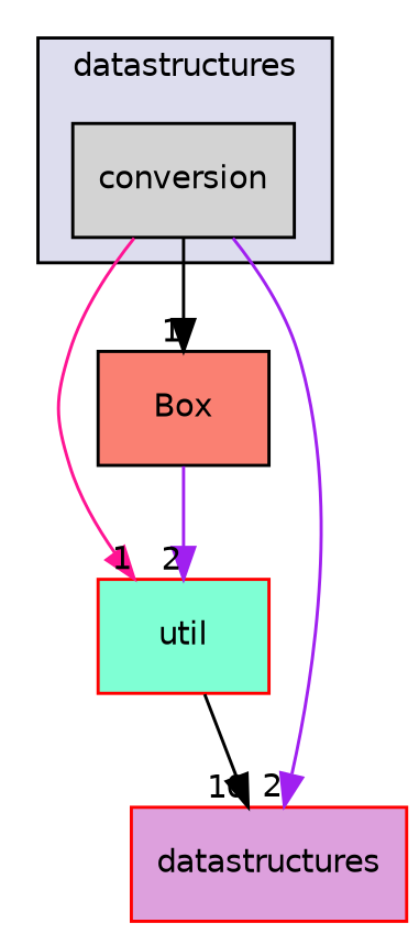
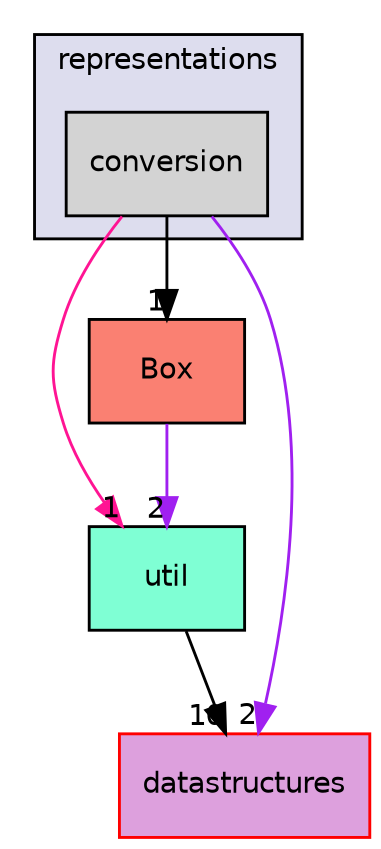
  digraph {
    compound=true
    node [fontname=Helvetica fontsize=10 shape=box style=filled]
    edge [color=purple headlabel=1 labeldistance=1.5 labelfontname=Helvetica labelfontsize=10]
    n1 [fillcolor=lightgrey label=conversion pencolor=black]
-   n2 [color=red fillcolor=aquamarine label=util]
+   n2 [color=black fillcolor=aquamarine label=util]
    n3 [color=red fillcolor=plum label=datastructures]
    n4 [fillcolor=salmon label=Box]
    subgraph cluster_1 {
      bgcolor="#ddddee"
      fontname=Helvetica
      fontsize=10
-     label=datastructures
+     label=representations
      pencolor=black
      n1
    }
    n1 -> n2 [color=deeppink]
    n1 -> n3 [headlabel=2]
    n1 -> n4 [color=black]
    n2 -> n3 [color=black headlabel=10]
    n4 -> n2 [headlabel=2]
  }
